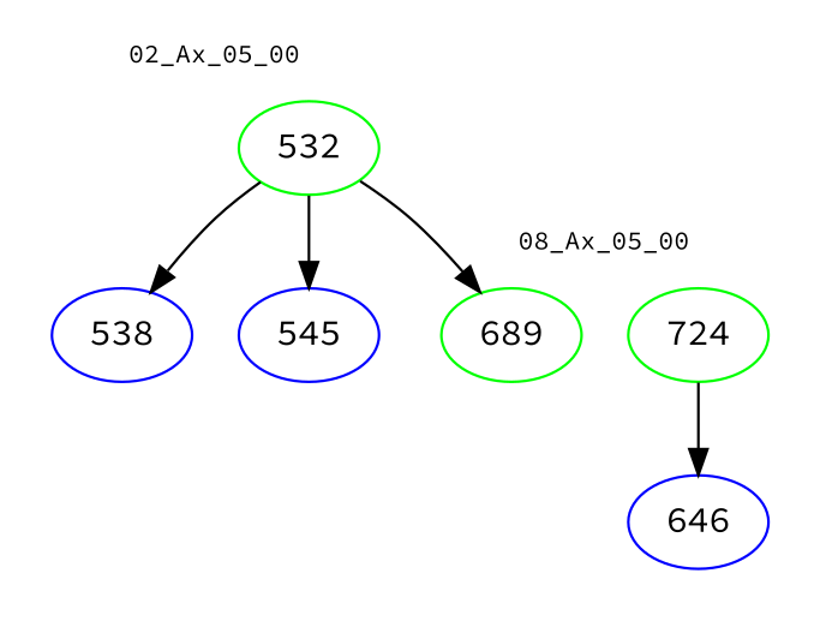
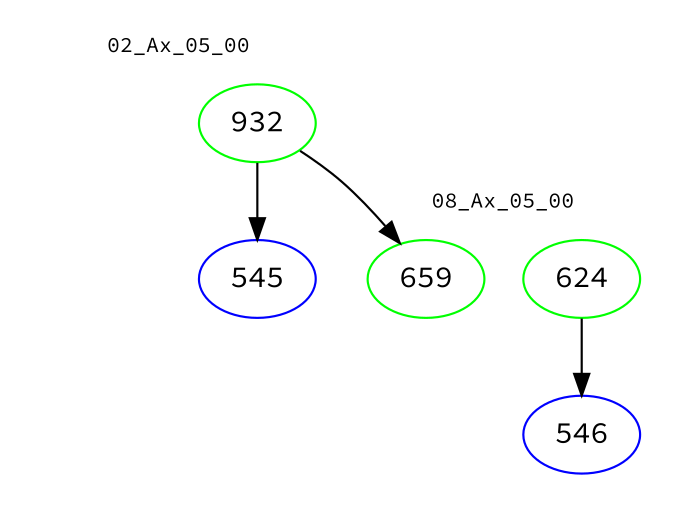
  digraph {
    fontname="Source Code Pro"
    node [color=green fontname="Source Code Pro"]
    edge [color=black fontname="Source Code Pro"]
-   n1 [label=724]
-   n2 [color=blue label=646]
-   n3 [label=689]
-   n4 [label=532]
-   n5 [color=blue label=538]
+   n1 [label=624]
+   n2 [color=blue label=546]
+   n3 [label=659]
+   n4 [label=932]
    n6 [color=blue label=545]
    subgraph cluster_1 {
      color=white
      fontsize=10
      label="08_Ax_05_00"
      n1
      n2
      n3
    }
    subgraph cluster_2 {
      color=white
      fontsize=10
      label="02_Ax_05_00"
      n4
-     n5
      n6
    }
    n1 -> n2
    n4 -> n3
-   n4 -> n5
    n4 -> n6
  }
